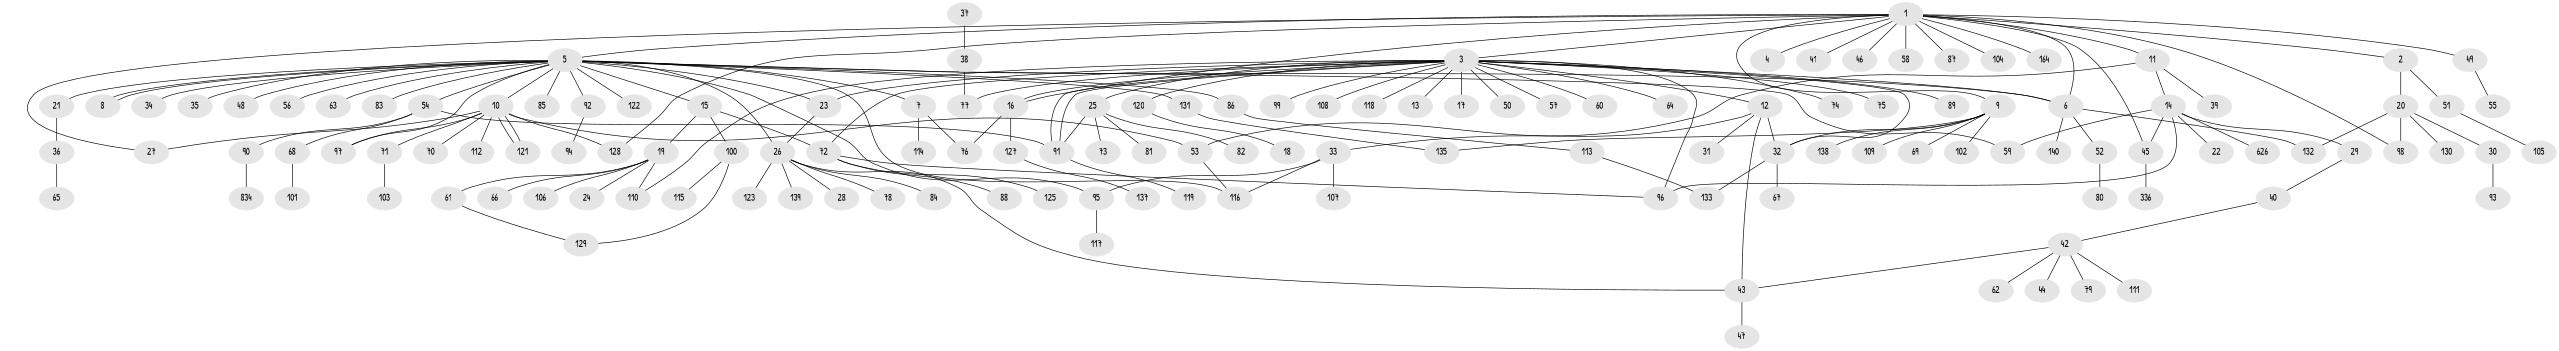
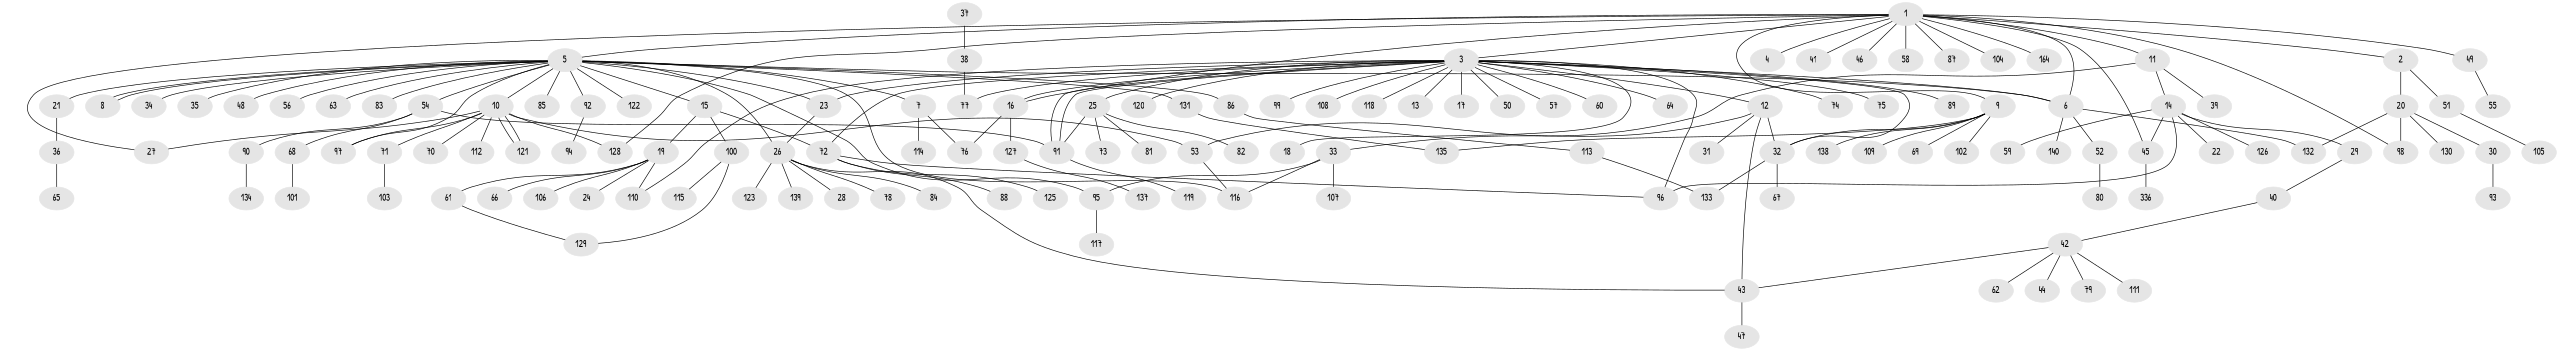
  graph {
    fontname="Patrick Hand"
    node [color=gray90 fontname="Patrick Hand" style=filled]
    edge [fontname="Patrick Hand"]
    1
    2
    3
    4
    5
    6
    9
    11
    27
    41
    45
    46
    49
    58
    87
    98
    104
    n18 [label=164]
    128
    16
    20
    51
    12
    13
    17
    18
    25
    32
    50
    57
    60
    64
    72
    74
    75
    77
    89
    91
    96
    99
    108
    110
    118
    120
    23
    7
    8
    10
    15
    21
    26
    34
    35
    48
    54
    56
    59
    63
    83
    85
    86
    92
    95
    97
    116
    122
    131
    52
    132
    140
    69
    102
    109
    135
    138
    53
    14
    39
    37
    38
    n81 [label=336]
    55
    30
    130
    31
    33
    43
    76
    127
    73
    81
    82
    67
    133
    88
    125
    119
    114
    70
    71
    112
    121
    19
    100
    36
    28
    78
    84
    123
    139
    68
    90
    113
    94
    117
    80
    103
    22
    29
-   126 [label=626]
+   126
    107
    47
    40
    24
    61
    66
    106
    129
    115
    137
    93
    105
    65
    42
    62
    44
    79
    111
    101
-   134 [label=834]
+   134
    1 -- 2
    1 -- 3
    1 -- 4
    1 -- 5
    1 -- 6
    1 -- 9
    1 -- 11
    1 -- 27
    1 -- 41
    1 -- 45
    1 -- 46
    1 -- 49
    1 -- 58
    1 -- 87
    1 -- 98
    1 -- 104
    1 -- n18
    1 -- 128
    1 -- 16
    2 -- 20
    2 -- 51
    3 -- 6
    3 -- 16
    3 -- 12
    3 -- 13
    3 -- 17
-   120 -- 18
+   3 -- 18
    3 -- 25
    3 -- 32
    3 -- 50
    3 -- 57
    3 -- 60
    3 -- 64
    3 -- 72
    3 -- 74
    3 -- 75
    3 -- 77
    3 -- 89
    3 -- 91
    3 -- 91
    3 -- 96
    3 -- 99
    3 -- 108
    3 -- 110
    3 -- 118
    3 -- 120
    3 -- 23
    5 -- 6
    5 -- 23
    5 -- 7
    5 -- 8
    5 -- 8
    5 -- 10
    5 -- 15
    5 -- 21
    5 -- 26
    5 -- 34
    5 -- 35
    5 -- 48
    5 -- 54
    5 -- 56
-   5 -- 59
    5 -- 63
    5 -- 83
    5 -- 85
    5 -- 86
    5 -- 92
    5 -- 95
    5 -- 97
    5 -- 116
    5 -- 122
    5 -- 131
    6 -- 52
    6 -- 132
    6 -- 140
    9 -- 32
    9 -- 69
    9 -- 102
    9 -- 109
    9 -- 135
    9 -- 138
    11 -- 53
    11 -- 14
    11 -- 39
    45 -- n81
    49 -- 55
    16 -- 76
    16 -- 127
    20 -- 98
    20 -- 132
    20 -- 30
    20 -- 130
    51 -- 105
    12 -- 32
    12 -- 31
    12 -- 33
    12 -- 43
    25 -- 91
    25 -- 73
    25 -- 81
    25 -- 82
    32 -- 67
    32 -- 133
    72 -- 96
    72 -- 88
    72 -- 125
    91 -- 119
    23 -- 26
    7 -- 76
    7 -- 114
    10 -- 27
    10 -- 128
    10 -- 97
    10 -- 53
    10 -- 70
    10 -- 71
    10 -- 112
    10 -- 121
    10 -- 121
    15 -- 72
    15 -- 19
    15 -- 100
    21 -- 36
    26 -- 43
    26 -- 28
    26 -- 78
    26 -- 84
    26 -- 123
    26 -- 139
    54 -- 91
    54 -- 68
    54 -- 90
    86 -- 113
    92 -- 94
    95 -- 117
    131 -- 135
    52 -- 80
    53 -- 116
    14 -- 45
    14 -- 96
    14 -- 59
    14 -- 22
    14 -- 29
    14 -- 126
    37 -- 38
    38 -- 77
    30 -- 93
    33 -- 95
    33 -- 116
    33 -- 107
    43 -- 47
    127 -- 137
    71 -- 103
    19 -- 110
    19 -- 24
    19 -- 61
    19 -- 66
    19 -- 106
    100 -- 129
    100 -- 115
    36 -- 65
    68 -- 101
    90 -- 134
    113 -- 133
    29 -- 40
    40 -- 42
    61 -- 129
    42 -- 43
    42 -- 62
    42 -- 44
    42 -- 79
    42 -- 111
  }
